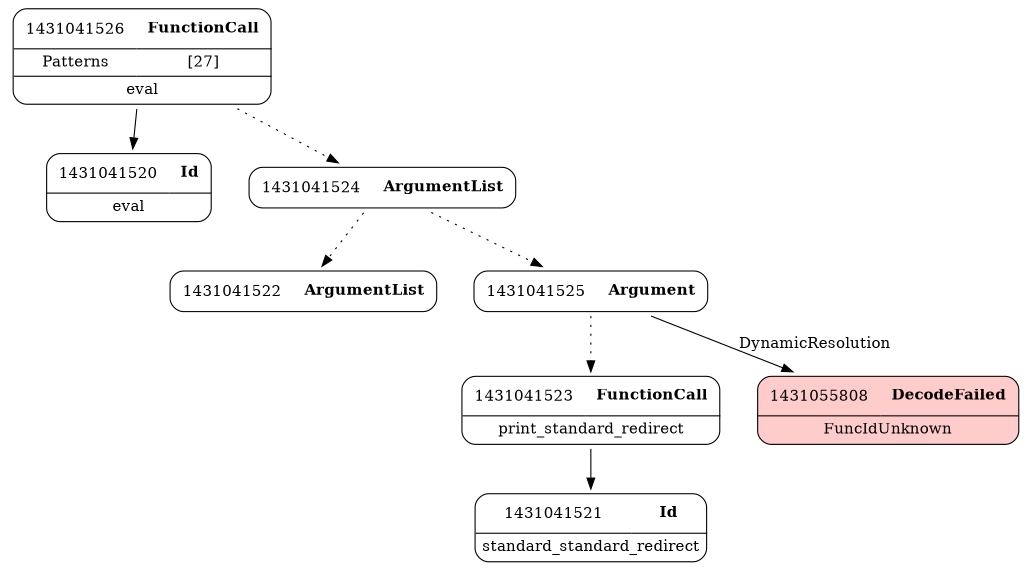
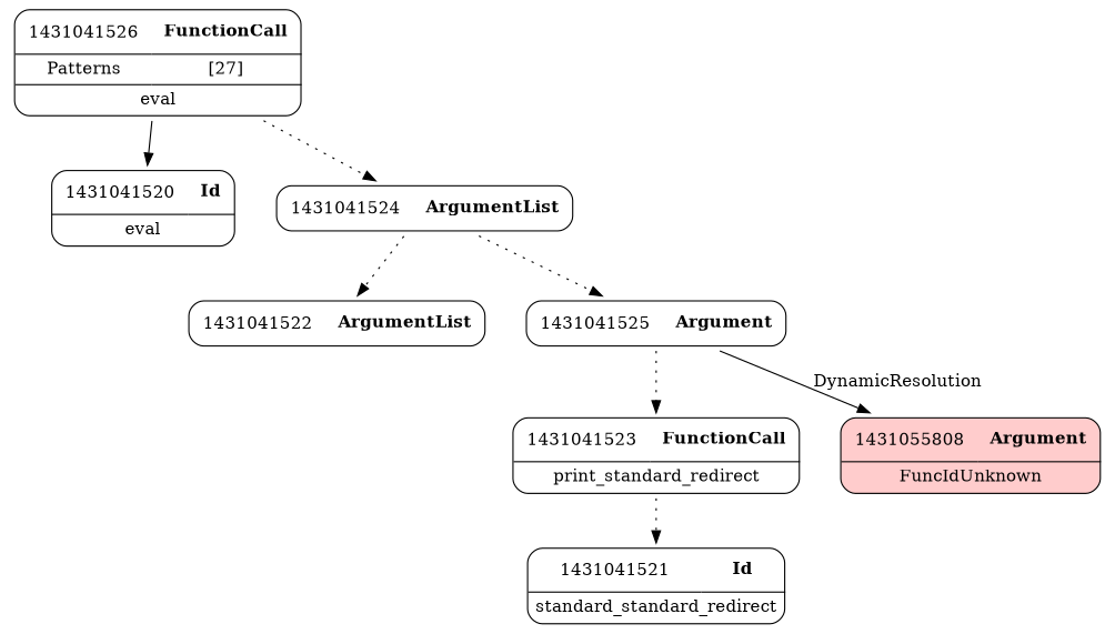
  digraph {
    node [shape=none]
    edge [style=dotted weight=2]
    n1 [label=<<TABLE border='1' cellspacing='0' cellpadding='10' style='rounded' ><TR><TD border='0'>1431041523</TD><TD border='0'><B>FunctionCall</B></TD></TR><HR/><TR><TD border='0' cellpadding='5' colspan='2'>print_standard_redirect</TD></TR></TABLE>>]
    n2 [label=<<TABLE border='1' cellspacing='0' cellpadding='10' style='rounded' ><TR><TD border='0'>1431041521</TD><TD border='0'><B>Id</B></TD></TR><HR/><TR><TD border='0' cellpadding='5' colspan='2'>standard_standard_redirect</TD></TR></TABLE>>]
    n3 [label=<<TABLE border='1' cellspacing='0' cellpadding='10' style='rounded' ><TR><TD border='0'>1431041522</TD><TD border='0'><B>ArgumentList</B></TD></TR></TABLE>>]
    n4 [label=<<TABLE border='1' cellspacing='0' cellpadding='10' style='rounded' ><TR><TD border='0'>1431041520</TD><TD border='0'><B>Id</B></TD></TR><HR/><TR><TD border='0' cellpadding='5' colspan='2'>eval</TD></TR></TABLE>>]
-   n5 [label=<<TABLE border='1' cellspacing='0' cellpadding='10' style='rounded' bgcolor='#FFCCCC' ><TR><TD border='0'>1431055808</TD><TD border='0'><B>DecodeFailed</B></TD></TR><HR/><TR><TD border='0' cellpadding='5' colspan='2'>FuncIdUnknown</TD></TR></TABLE>>]
+   n5 [label=<<TABLE border='1' cellspacing='0' cellpadding='10' style='rounded' bgcolor='#FFCCCC' ><TR><TD border='0'>1431055808</TD><TD border='0'><B>Argument</B></TD></TR><HR/><TR><TD border='0' cellpadding='5' colspan='2'>FuncIdUnknown</TD></TR></TABLE>>]
    n6 [label=<<TABLE border='1' cellspacing='0' cellpadding='10' style='rounded' ><TR><TD border='0'>1431041526</TD><TD border='0'><B>FunctionCall</B></TD></TR><HR/><TR><TD border='0' cellpadding='5'>Patterns</TD><TD border='0' cellpadding='5'>[27]</TD></TR><HR/><TR><TD border='0' cellpadding='5' colspan='2'>eval</TD></TR></TABLE>>]
    n7 [label=<<TABLE border='1' cellspacing='0' cellpadding='10' style='rounded' ><TR><TD border='0'>1431041524</TD><TD border='0'><B>ArgumentList</B></TD></TR></TABLE>>]
    n8 [label=<<TABLE border='1' cellspacing='0' cellpadding='10' style='rounded' ><TR><TD border='0'>1431041525</TD><TD border='0'><B>Argument</B></TD></TR></TABLE>>]
-   n1 -> n2 [style=solid]
+   n1 -> n2
    n6 -> n4 [style=solid]
    n6 -> n7
    n7 -> n3
    n7 -> n8
    n8 -> n1
    n8 -> n5 [label=DynamicResolution style=solid weight=""]
  }
